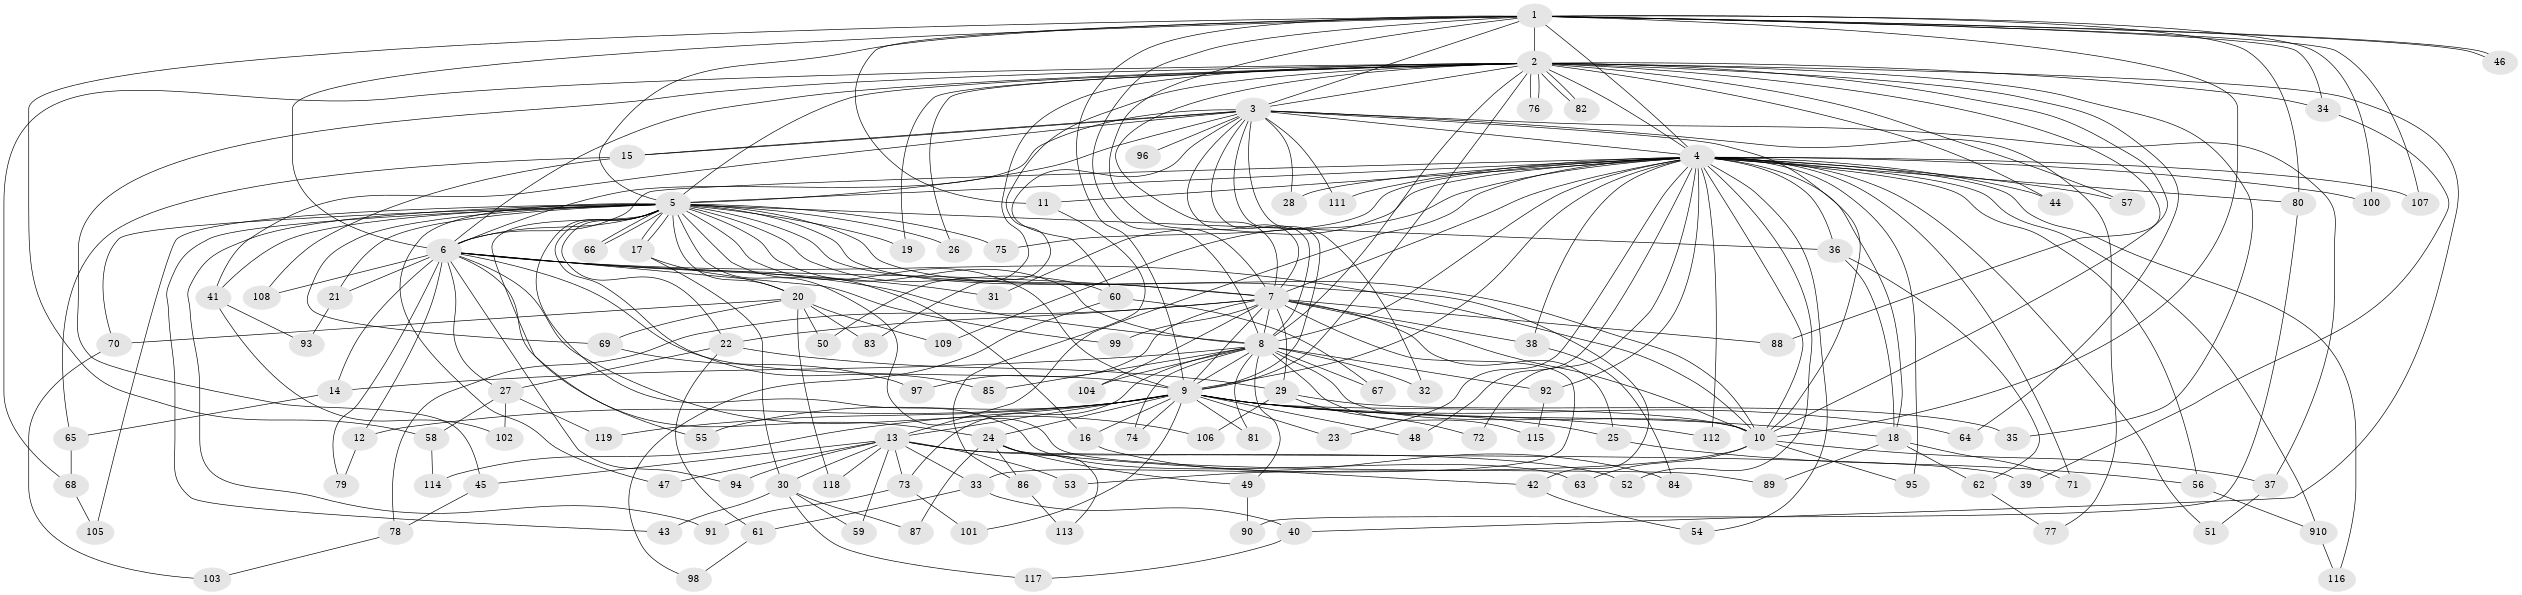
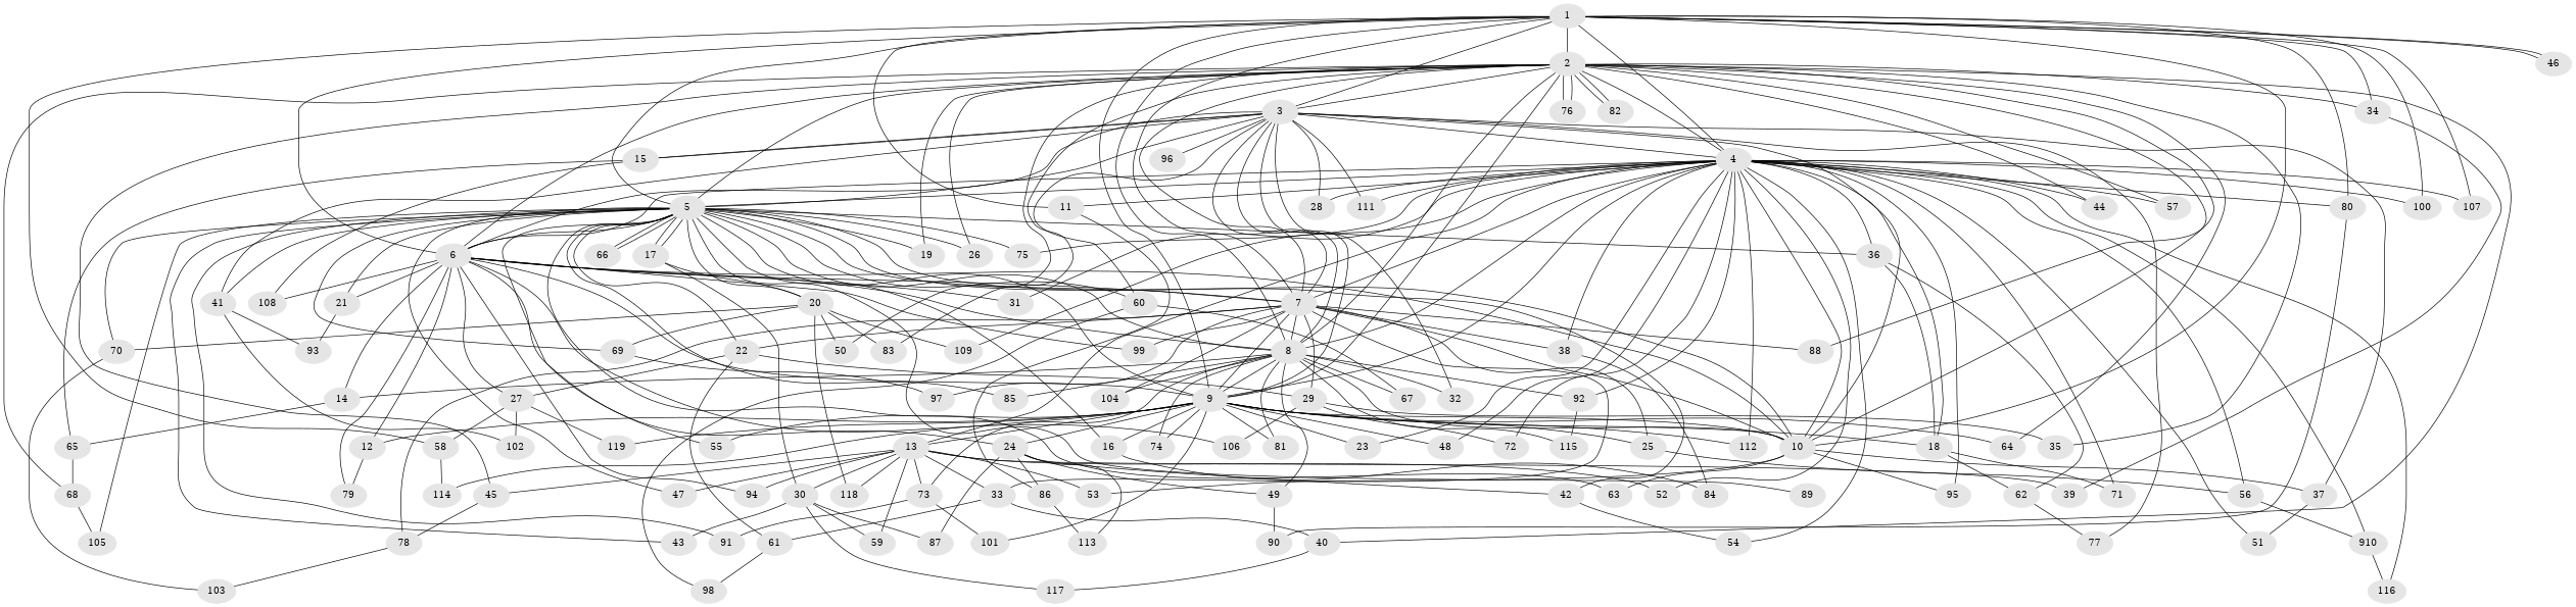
  graph {
    node [color=gray90 style=filled]
    1
    2
    3
    4
    5
    6
    7
    8
    9
    10
    11
    34
    46
    58
    80
    100
    107
    19
    26
    35
    40
    44
    45
    50
    57
    64
    68
    76
    82
    83
    88
    15
    28
    32
    37
    41
    60
    77
    96
    111
    13
    18
    23
    31
    36
    38
    48
    51
    52
    54
    56
    71
    72
    75
    92
    95
    109
    n58 [label=910]
    112
    116
    16
    17
    20
    21
    22
    42
    43
    47
    55
    63
    66
    69
    70
    85
    89
    91
    105
    12
    14
    24
    27
    79
    94
    99
    106
    108
    25
    29
    33
    78
    97
    104
    49
    67
    73
    74
    81
    115
    101
    114
    119
    53
    86
    39
    90
    117
    65
    93
    102
    98
    30
    59
    118
    62
    84
    61
    103
    87
    113
    1 -- 2
    1 -- 3
    1 -- 4
    1 -- 5
    1 -- 6
    1 -- 7
    1 -- 8
    1 -- 9
    1 -- 10
    1 -- 11
    1 -- 34
    1 -- 46
    1 -- 46
    1 -- 58
    1 -- 80
    1 -- 100
    1 -- 107
    2 -- 3
    2 -- 4
    2 -- 5
    2 -- 6
    2 -- 7
    2 -- 8
    2 -- 9
    2 -- 10
    2 -- 34
    2 -- 19
    2 -- 26
    2 -- 35
    2 -- 40
    2 -- 44
    2 -- 45
    2 -- 50
    2 -- 57
    2 -- 64
    2 -- 68
    2 -- 76
    2 -- 76
    2 -- 82
    2 -- 82
    2 -- 83
    2 -- 88
    3 -- 4
    3 -- 5
    3 -- 6
    3 -- 7
    3 -- 8
    3 -- 9
    3 -- 10
    3 -- 15
    3 -- 15
    3 -- 28
    3 -- 32
    3 -- 37
    3 -- 41
    3 -- 60
    3 -- 77
    3 -- 96
    3 -- 111
    4 -- 5
    4 -- 6
    4 -- 7
    4 -- 8
    4 -- 9
    4 -- 10
    4 -- 11
    4 -- 80
    4 -- 100
    4 -- 107
    4 -- 44
    4 -- 57
    4 -- 28
    4 -- 111
    4 -- 13
    4 -- 18
    4 -- 23
    4 -- 31
    4 -- 36
    4 -- 38
    4 -- 48
    4 -- 51
    4 -- 52
    4 -- 54
    4 -- 56
    4 -- 71
    4 -- 72
    4 -- 75
    4 -- 92
    4 -- 95
    4 -- 109
    4 -- n58
    4 -- 112
    4 -- 116
    5 -- 6
    5 -- 7
    5 -- 8
    5 -- 9
    5 -- 10
    5 -- 19
    5 -- 26
    5 -- 41
    5 -- 60
    5 -- 36
    5 -- 75
    5 -- 16
    5 -- 17
    5 -- 17
    5 -- 20
    5 -- 21
    5 -- 22
    5 -- 42
    5 -- 43
    5 -- 47
    5 -- 55
    5 -- 63
    5 -- 66
    5 -- 66
    5 -- 69
    5 -- 70
    5 -- 85
    5 -- 89
    5 -- 91
    5 -- 105
    6 -- 7
    6 -- 8
    6 -- 9
    6 -- 10
    6 -- 31
    6 -- 21
    6 -- 12
    6 -- 14
    6 -- 24
    6 -- 27
    6 -- 79
    6 -- 94
    6 -- 99
    6 -- 106
    6 -- 108
    7 -- 8
    7 -- 9
    7 -- 10
    7 -- 88
    7 -- 38
    7 -- 22
    7 -- 99
    7 -- 25
    7 -- 29
    7 -- 33
    7 -- 78
    7 -- 97
    7 -- 104
    8 -- 9
    8 -- 10
    8 -- 32
    8 -- 92
    8 -- 85
    8 -- 14
    8 -- 104
    8 -- 49
    8 -- 67
    8 -- 73
    8 -- 74
    8 -- 81
    8 -- 115
    9 -- 10
    9 -- 64
    9 -- 13
    9 -- 18
    9 -- 23
    9 -- 48
    9 -- 112
    9 -- 16
    9 -- 55
    9 -- 12
    9 -- 24
    9 -- 25
    9 -- 74
    9 -- 81
    9 -- 101
    9 -- 114
    9 -- 119
    10 -- 37
    10 -- 95
    10 -- 63
    10 -- 53
    11 -- 86
    34 -- 39
    58 -- 114
    80 -- 90
    40 -- 117
    45 -- 78
    68 -- 105
    15 -- 108
    15 -- 65
    37 -- 51
    41 -- 93
    41 -- 102
    60 -- 67
    60 -- 98
    13 -- 45
    13 -- 52
    13 -- 47
    13 -- 94
    13 -- 33
    13 -- 73
    13 -- 53
    13 -- 39
    13 -- 30
    13 -- 59
    13 -- 118
    18 -- 71
-   18 -- 89
    18 -- 62
    36 -- 18
    36 -- 62
    38 -- 84
    56 -- n58
    92 -- 115
    n58 -- 116
    16 -- 84
    17 -- 20
    17 -- 30
    20 -- 50
    20 -- 83
    20 -- 109
    20 -- 69
    20 -- 70
    20 -- 118
    21 -- 93
    22 -- 27
    22 -- 29
    22 -- 61
    42 -- 54
    69 -- 97
    70 -- 103
    12 -- 79
    14 -- 65
    24 -- 42
    24 -- 49
    24 -- 86
    24 -- 87
    24 -- 113
    27 -- 58
    27 -- 119
    27 -- 102
    25 -- 56
    29 -- 35
    29 -- 72
    29 -- 106
    33 -- 40
    33 -- 61
    78 -- 103
    49 -- 90
    73 -- 91
    73 -- 101
    86 -- 113
    65 -- 68
    30 -- 43
    30 -- 117
    30 -- 59
    30 -- 87
    62 -- 77
    61 -- 98
  }
